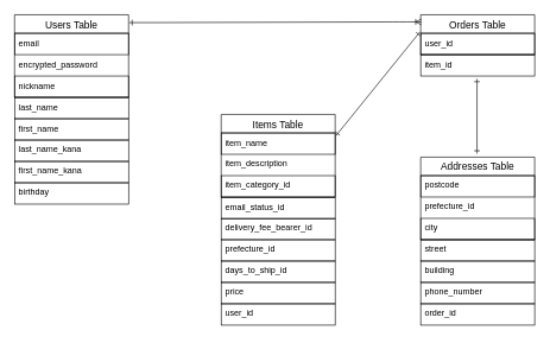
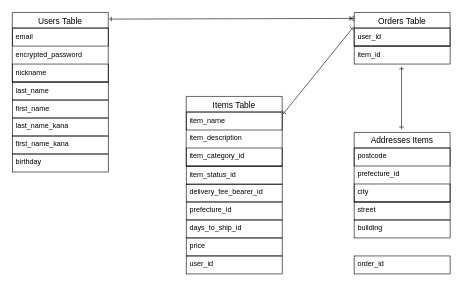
  <mxCell id="0" />
  <mxCell id="1" parent="0" />
  <mxCell id="2" value="" style="group" vertex="1" connectable="0" parent="1"><mxGeometry x="310" y="160" width="160" height="326" as="geometry" /></mxCell>
  <mxCell id="3" value="" style="group;strokeColor=none;" vertex="1" connectable="0" parent="2"><mxGeometry width="160" height="296" as="geometry" /></mxCell>
  <mxCell id="4" value="Items Table" style="swimlane;fontStyle=0;childLayout=stackLayout;horizontal=1;startSize=26;horizontalStack=0;resizeParent=1;resizeParentMax=0;resizeLast=0;collapsible=1;marginBottom=0;align=center;fontSize=14;strokeColor=default;" vertex="1" parent="3"><mxGeometry width="160" height="116" as="geometry"><mxRectangle x="100" y="70" width="60" height="30" as="alternateBounds" /></mxGeometry></mxCell>
  <mxCell id="5" value="item_name" style="text;strokeColor=default;fillColor=none;spacingLeft=4;spacingRight=4;overflow=hidden;rotatable=0;points=[[0,0.5],[1,0.5]];portConstraint=eastwest;fontSize=12;" vertex="1" parent="4"><mxGeometry y="26" width="160" height="30" as="geometry" /></mxCell>
  <mxCell id="6" value="item_description" style="text;strokeColor=none;fillColor=none;spacingLeft=4;spacingRight=4;overflow=hidden;rotatable=0;points=[[0,0.5],[1,0.5]];portConstraint=eastwest;fontSize=12;" vertex="1" parent="4"><mxGeometry y="56" width="160" height="30" as="geometry" /></mxCell>
  <mxCell id="7" value="item_category_id" style="text;strokeColor=default;fillColor=none;spacingLeft=4;spacingRight=4;overflow=hidden;rotatable=0;points=[[0,0.5,0,0,0],[1,0.5,0,0,0]];portConstraint=eastwest;fontSize=12;" vertex="1" parent="4"><mxGeometry y="86" width="160" height="30" as="geometry" /></mxCell>
- <mxCell id="8" value="email_status_id" style="text;strokeColor=default;fillColor=none;spacingLeft=4;spacingRight=4;overflow=hidden;rotatable=0;points=[[0,0.5],[1,0.5]];portConstraint=eastwest;fontSize=12;" vertex="1" parent="3"><mxGeometry y="117" width="160" height="30" as="geometry" /></mxCell>
+ <mxCell id="8" value="item_status_id" style="text;strokeColor=default;fillColor=none;spacingLeft=4;spacingRight=4;overflow=hidden;rotatable=0;points=[[0,0.5],[1,0.5]];portConstraint=eastwest;fontSize=12;" vertex="1" parent="3"><mxGeometry y="117" width="160" height="30" as="geometry" /></mxCell>
  <mxCell id="9" value="delivery_fee_bearer_id" style="text;strokeColor=default;fillColor=none;spacingLeft=4;spacingRight=4;overflow=hidden;rotatable=0;points=[[0,0.5],[1,0.5]];portConstraint=eastwest;fontSize=12;" vertex="1" parent="3"><mxGeometry y="146" width="160" height="30" as="geometry" /></mxCell>
  <mxCell id="10" value="price" style="text;strokeColor=default;fillColor=none;spacingLeft=4;spacingRight=4;overflow=hidden;rotatable=0;points=[[0,0.5],[1,0.5]];portConstraint=eastwest;fontSize=12;" vertex="1" parent="3"><mxGeometry y="236" width="160" height="30" as="geometry" /></mxCell>
  <mxCell id="11" value="prefecture_id" style="text;strokeColor=default;fillColor=none;spacingLeft=4;spacingRight=4;overflow=hidden;rotatable=0;points=[[0,0.5],[1,0.5]];portConstraint=eastwest;fontSize=12;" vertex="1" parent="3"><mxGeometry y="176" width="160" height="30" as="geometry" /></mxCell>
  <mxCell id="12" value="days_to_ship_id" style="text;strokeColor=default;fillColor=none;spacingLeft=4;spacingRight=4;overflow=hidden;rotatable=0;points=[[0,0.5],[1,0.5]];portConstraint=eastwest;fontSize=12;" vertex="1" parent="3"><mxGeometry y="206" width="160" height="30" as="geometry" /></mxCell>
  <mxCell id="13" value="user_id" style="text;strokeColor=default;fillColor=none;spacingLeft=4;spacingRight=4;overflow=hidden;rotatable=0;points=[[0,0.5],[1,0.5]];portConstraint=eastwest;fontSize=12;" vertex="1" parent="3"><mxGeometry y="266" width="160" height="30" as="geometry" /></mxCell>
  <mxCell id="14" value="Orders Table" style="swimlane;fontStyle=0;childLayout=stackLayout;horizontal=1;startSize=26;horizontalStack=0;resizeParent=1;resizeParentMax=0;resizeLast=0;collapsible=1;marginBottom=0;align=center;fontSize=14;strokeColor=default;" vertex="1" parent="1"><mxGeometry x="590" y="20" width="160" height="56" as="geometry"><mxRectangle x="100" y="70" width="60" height="30" as="alternateBounds" /></mxGeometry></mxCell>
  <mxCell id="15" value="user_id" style="text;strokeColor=default;fillColor=none;spacingLeft=4;spacingRight=4;overflow=hidden;rotatable=0;points=[[0,0.5],[1,0.5]];portConstraint=eastwest;fontSize=12;" vertex="1" parent="14"><mxGeometry y="26" width="160" height="30" as="geometry" /></mxCell>
  <mxCell id="16" value="" style="group" vertex="1" connectable="0" parent="1"><mxGeometry x="590" y="220" width="160" height="236" as="geometry" /></mxCell>
- <mxCell id="17" value="Addresses Table" style="swimlane;fontStyle=0;childLayout=stackLayout;horizontal=1;startSize=26;horizontalStack=0;resizeParent=1;resizeParentMax=0;resizeLast=0;collapsible=1;marginBottom=0;align=center;fontSize=14;strokeColor=default;" vertex="1" parent="16"><mxGeometry width="160" height="116" as="geometry"><mxRectangle x="100" y="70" width="60" height="30" as="alternateBounds" /></mxGeometry></mxCell>
+ <mxCell id="17" value="Addresses Items" style="swimlane;fontStyle=0;childLayout=stackLayout;horizontal=1;startSize=26;horizontalStack=0;resizeParent=1;resizeParentMax=0;resizeLast=0;collapsible=1;marginBottom=0;align=center;fontSize=14;strokeColor=default;" vertex="1" parent="16"><mxGeometry width="160" height="116" as="geometry"><mxRectangle x="100" y="70" width="60" height="30" as="alternateBounds" /></mxGeometry></mxCell>
  <mxCell id="18" value="postcode" style="text;strokeColor=default;fillColor=none;spacingLeft=4;spacingRight=4;overflow=hidden;rotatable=0;points=[[0,0.5],[1,0.5]];portConstraint=eastwest;fontSize=12;" vertex="1" parent="17"><mxGeometry y="26" width="160" height="30" as="geometry" /></mxCell>
  <mxCell id="19" value="prefecture_id" style="text;strokeColor=none;fillColor=none;spacingLeft=4;spacingRight=4;overflow=hidden;rotatable=0;points=[[0,0.5],[1,0.5]];portConstraint=eastwest;fontSize=12;" vertex="1" parent="17"><mxGeometry y="56" width="160" height="30" as="geometry" /></mxCell>
  <mxCell id="20" value="city" style="text;strokeColor=default;fillColor=none;spacingLeft=4;spacingRight=4;overflow=hidden;rotatable=0;points=[[0,0.5,0,0,0],[1,0.5,0,0,0]];portConstraint=eastwest;fontSize=12;" vertex="1" parent="17"><mxGeometry y="86" width="160" height="30" as="geometry" /></mxCell>
  <mxCell id="21" value="street" style="text;strokeColor=default;fillColor=none;spacingLeft=4;spacingRight=4;overflow=hidden;rotatable=0;points=[[0,0.5],[1,0.5]];portConstraint=eastwest;fontSize=12;" vertex="1" parent="16"><mxGeometry y="116" width="160" height="30" as="geometry" /></mxCell>
  <mxCell id="22" value="building" style="text;strokeColor=default;fillColor=none;spacingLeft=4;spacingRight=4;overflow=hidden;rotatable=0;points=[[0,0.5],[1,0.5]];portConstraint=eastwest;fontSize=12;" vertex="1" parent="16"><mxGeometry y="146" width="160" height="30" as="geometry" /></mxCell>
- <mxCell id="23" value="phone_number" style="text;strokeColor=default;fillColor=none;spacingLeft=4;spacingRight=4;overflow=hidden;rotatable=0;points=[[0,0.5],[1,0.5]];portConstraint=eastwest;fontSize=12;" vertex="1" parent="16"><mxGeometry y="176" width="160" height="30" as="geometry" /></mxCell>
  <mxCell id="24" value="order_id" style="text;strokeColor=default;fillColor=none;spacingLeft=4;spacingRight=4;overflow=hidden;rotatable=0;points=[[0,0.5],[1,0.5]];portConstraint=eastwest;fontSize=12;" vertex="1" parent="16"><mxGeometry y="206" width="160" height="30" as="geometry" /></mxCell>
  <mxCell id="25" value="" style="endArrow=ERone;html=1;rounded=0;endFill=0;exitX=-0.006;exitY=-0.067;exitDx=0;exitDy=0;exitPerimeter=0;startArrow=ERone;startFill=0;" edge="1" parent="1" source="15"><mxGeometry relative="1" as="geometry"><mxPoint x="591" y="191" as="sourcePoint" /><mxPoint x="471" y="190" as="targetPoint" /></mxGeometry></mxCell>
  <mxCell id="26" value="" style="group" vertex="1" connectable="0" parent="1"><mxGeometry x="20" y="20" width="160" height="266" as="geometry" /></mxCell>
  <mxCell id="27" value="Users Table" style="swimlane;fontStyle=0;childLayout=stackLayout;horizontal=1;startSize=26;horizontalStack=0;resizeParent=1;resizeParentMax=0;resizeLast=0;collapsible=1;marginBottom=0;align=center;fontSize=14;strokeColor=default;" vertex="1" parent="26"><mxGeometry width="160" height="116" as="geometry"><mxRectangle x="100" y="70" width="60" height="30" as="alternateBounds" /></mxGeometry></mxCell>
  <mxCell id="28" value="email " style="text;strokeColor=default;fillColor=none;spacingLeft=4;spacingRight=4;overflow=hidden;rotatable=0;points=[[0,0.5],[1,0.5]];portConstraint=eastwest;fontSize=12;" vertex="1" parent="27"><mxGeometry y="26" width="160" height="30" as="geometry" /></mxCell>
  <mxCell id="29" value="encrypted_password" style="text;strokeColor=none;fillColor=none;spacingLeft=4;spacingRight=4;overflow=hidden;rotatable=0;points=[[0,0.5],[1,0.5]];portConstraint=eastwest;fontSize=12;" vertex="1" parent="27"><mxGeometry y="56" width="160" height="30" as="geometry" /></mxCell>
  <mxCell id="30" value="nickname" style="text;strokeColor=default;fillColor=none;spacingLeft=4;spacingRight=4;overflow=hidden;rotatable=0;points=[[0,0.5,0,0,0],[1,0.5,0,0,0]];portConstraint=eastwest;fontSize=12;" vertex="1" parent="27"><mxGeometry y="86" width="160" height="30" as="geometry" /></mxCell>
  <mxCell id="31" value="last_name" style="text;strokeColor=default;fillColor=none;spacingLeft=4;spacingRight=4;overflow=hidden;rotatable=0;points=[[0,0.5],[1,0.5]];portConstraint=eastwest;fontSize=12;" vertex="1" parent="26"><mxGeometry y="116" width="160" height="30" as="geometry" /></mxCell>
  <mxCell id="32" value="first_name" style="text;strokeColor=default;fillColor=none;spacingLeft=4;spacingRight=4;overflow=hidden;rotatable=0;points=[[0,0.5],[1,0.5]];portConstraint=eastwest;fontSize=12;" vertex="1" parent="26"><mxGeometry y="146" width="160" height="30" as="geometry" /></mxCell>
  <mxCell id="33" value="birthday" style="text;strokeColor=default;fillColor=none;spacingLeft=4;spacingRight=4;overflow=hidden;rotatable=0;points=[[0,0.5],[1,0.5]];portConstraint=eastwest;fontSize=12;" vertex="1" parent="26"><mxGeometry y="236" width="160" height="30" as="geometry" /></mxCell>
  <mxCell id="34" value="last_name_kana" style="text;strokeColor=default;fillColor=none;spacingLeft=4;spacingRight=4;overflow=hidden;rotatable=0;points=[[0,0.5],[1,0.5]];portConstraint=eastwest;fontSize=12;" vertex="1" parent="26"><mxGeometry y="176" width="160" height="30" as="geometry" /></mxCell>
  <mxCell id="35" value="first_name_kana" style="text;strokeColor=default;fillColor=none;spacingLeft=4;spacingRight=4;overflow=hidden;rotatable=0;points=[[0,0.5],[1,0.5]];portConstraint=eastwest;fontSize=12;" vertex="1" parent="26"><mxGeometry y="206" width="160" height="30" as="geometry" /></mxCell>
  <mxCell id="36" value="" style="edgeStyle=entityRelationEdgeStyle;fontSize=12;html=1;endArrow=ERoneToMany;startArrow=ERone;startFill=0;endFill=0;" edge="1" parent="1"><mxGeometry width="100" height="100" relative="1" as="geometry"><mxPoint x="181" y="31" as="sourcePoint" /><mxPoint x="591" y="30" as="targetPoint" /></mxGeometry></mxCell>
  <mxCell id="37" value="" style="fontSize=12;html=1;endArrow=ERone;startArrow=ERone;startFill=0;endFill=0;movable=1;resizable=1;rotatable=1;deletable=1;editable=1;connectable=1;spacing=0;endSize=6;exitX=0.494;exitY=-0.043;exitDx=0;exitDy=0;exitPerimeter=0;" edge="1" parent="1" source="17"><mxGeometry width="100" height="100" relative="1" as="geometry"><mxPoint x="669.04" y="210" as="sourcePoint" /><mxPoint x="669.04" y="110" as="targetPoint" /></mxGeometry></mxCell>
  <mxCell id="38" value="item_id" style="text;strokeColor=default;fillColor=none;spacingLeft=4;spacingRight=4;overflow=hidden;rotatable=0;points=[[0,0.5],[1,0.5]];portConstraint=eastwest;fontSize=12;" vertex="1" parent="1"><mxGeometry x="590" y="76" width="160" height="30" as="geometry" /></mxCell>
